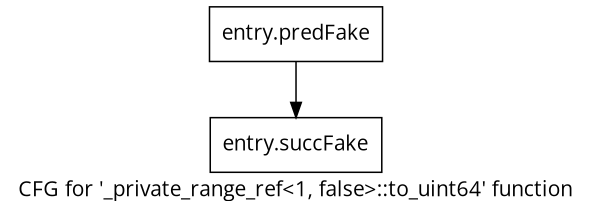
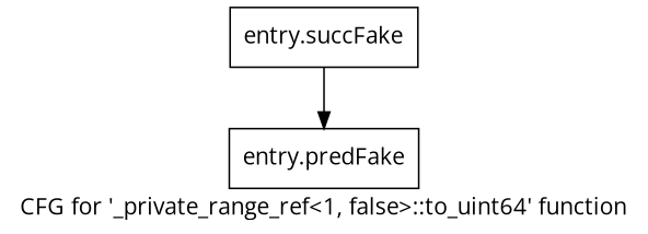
  digraph {
    label="CFG for '_private_range_ref\<1, false\>::to_uint64' function"
    fontname="Open Sans"
    node [shape=record fontname="Open Sans"]
    n1 [label="{entry.predFake}"]
    n2 [filename="/tools/Xilinx/Vitis_HLS/2022.1/include/etc/ap_private.h" label="{entry.succFake}" linenumber=6870]
-   n1 -> n2 [execusionnum=0 filename="/tools/Xilinx/Vitis_HLS/2022.1/include/etc/ap_private.h" fontname="Open Sans"]
+   n2 -> n1 [execusionnum=0 filename="/tools/Xilinx/Vitis_HLS/2022.1/include/etc/ap_private.h" fontname="Open Sans"]
  }
